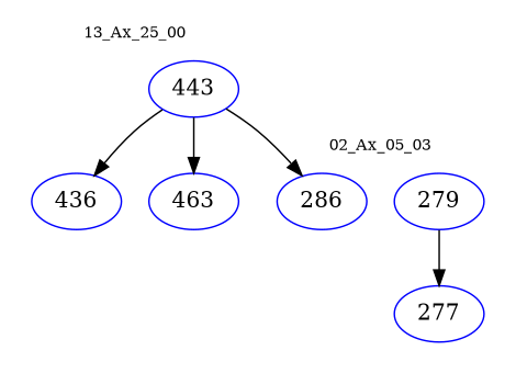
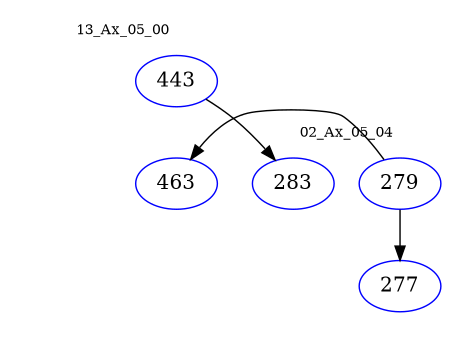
  digraph {
    node [color=blue]
    edge [color=black]
    n1 [label=279]
    n2 [label=277]
-   n3 [label=286]
+   n3 [label=283]
    n4 [label=443]
-   n5 [label=436]
    n6 [label=463]
    subgraph cluster_1 {
      color=white
      fontsize=10
-     label="02_Ax_05_03"
+     label="02_Ax_05_04"
      n1
      n2
      n3
    }
    subgraph cluster_2 {
      color=white
      fontsize=10
-     label="13_Ax_25_00"
+     label="13_Ax_05_00"
      n4
-     n5
      n6
    }
    n1 -> n2
    n4 -> n3
-   n4 -> n5
-   n4 -> n6
+   n1 -> n6
  }
